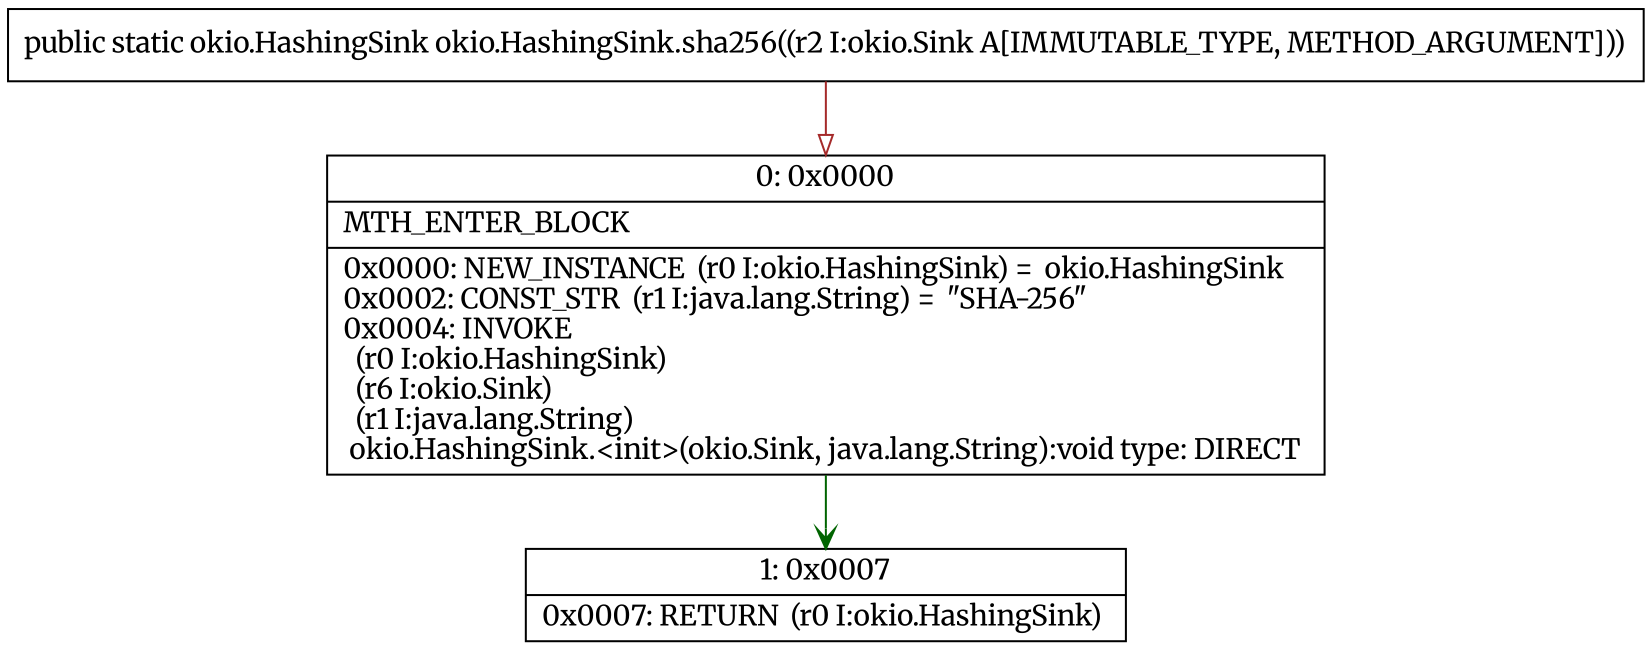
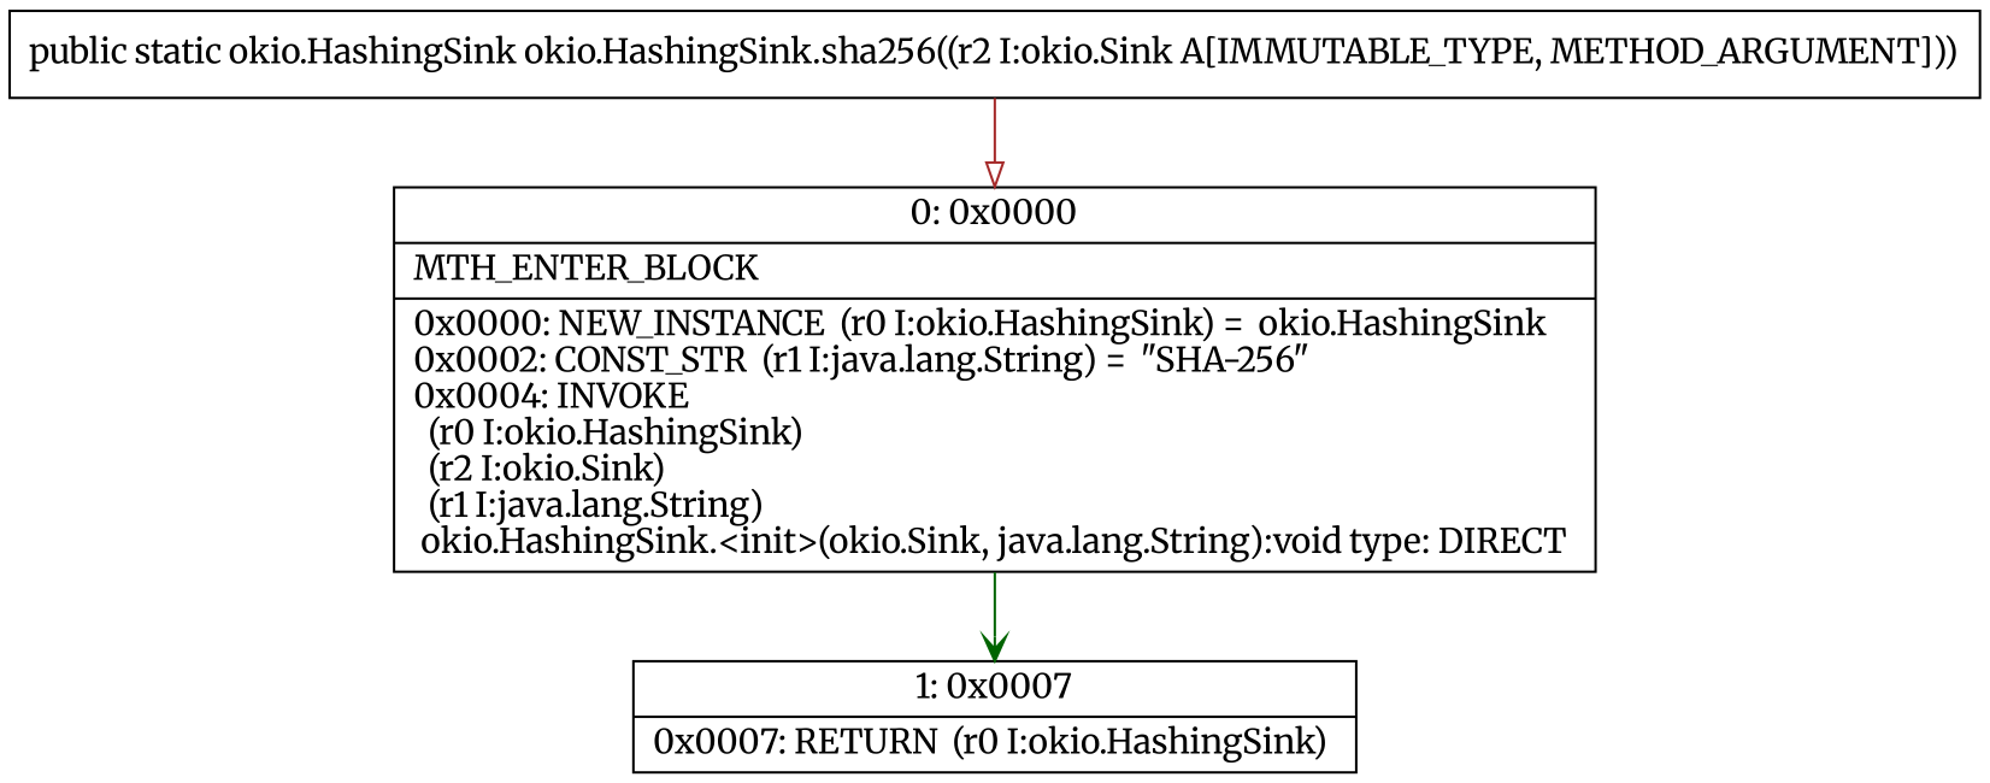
  digraph {
    fontname=Merriweather
    node [shape=record fontname=Merriweather]
    edge [fontname=Merriweather]
-   n1 [label="{0\:\ 0x0000|MTH_ENTER_BLOCK\l|0x0000: NEW_INSTANCE  (r0 I:okio.HashingSink) =  okio.HashingSink \l0x0002: CONST_STR  (r1 I:java.lang.String) =  \"SHA\-256\" \l0x0004: INVOKE  \l  (r0 I:okio.HashingSink)\l  (r6 I:okio.Sink)\l  (r1 I:java.lang.String)\l okio.HashingSink.\<init\>(okio.Sink, java.lang.String):void type: DIRECT \l}"]
+   n1 [label="{0\:\ 0x0000|MTH_ENTER_BLOCK\l|0x0000: NEW_INSTANCE  (r0 I:okio.HashingSink) =  okio.HashingSink \l0x0002: CONST_STR  (r1 I:java.lang.String) =  \"SHA\-256\" \l0x0004: INVOKE  \l  (r0 I:okio.HashingSink)\l  (r2 I:okio.Sink)\l  (r1 I:java.lang.String)\l okio.HashingSink.\<init\>(okio.Sink, java.lang.String):void type: DIRECT \l}"]
    n2 [label="{1\:\ 0x0007|0x0007: RETURN  (r0 I:okio.HashingSink) \l}"]
    n3 [label="{public static okio.HashingSink okio.HashingSink.sha256((r2 I:okio.Sink A[IMMUTABLE_TYPE, METHOD_ARGUMENT])) }"]
    n1 -> n2 [color=darkgreen arrowhead=vee]
    n3 -> n1 [color=brown arrowhead=onormal]
  }
